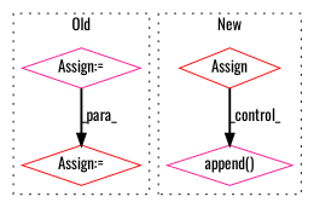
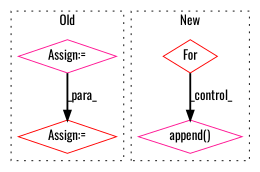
  digraph {
    fontname=Oswald
    node [a=68 color=deeppink fontname=Oswald l=3 shape=diamond]
    edge [fontname=Oswald style=bold]
    n1 [label="Assign:=" s=21216]
    n2 [color=red label="Assign:=" s=21275]
    n3 [a=75 l="11,1" label="append()" s="21243,21260"]
-   n4 [a=107 color=red l="4,10" label=Assign s="21057,21081"]
+   n4 [a=107 color=red l="4,10" label=For s="21057,21081"]
    subgraph cluster_1 {
      label=Old
      style=dotted
      n1
      n2
    }
    subgraph cluster_2 {
      label=New
      style=dotted
      n3
      n4
    }
    n1 -> n2 [label=_para_]
    n4 -> n3 [label=_control_]
  }
